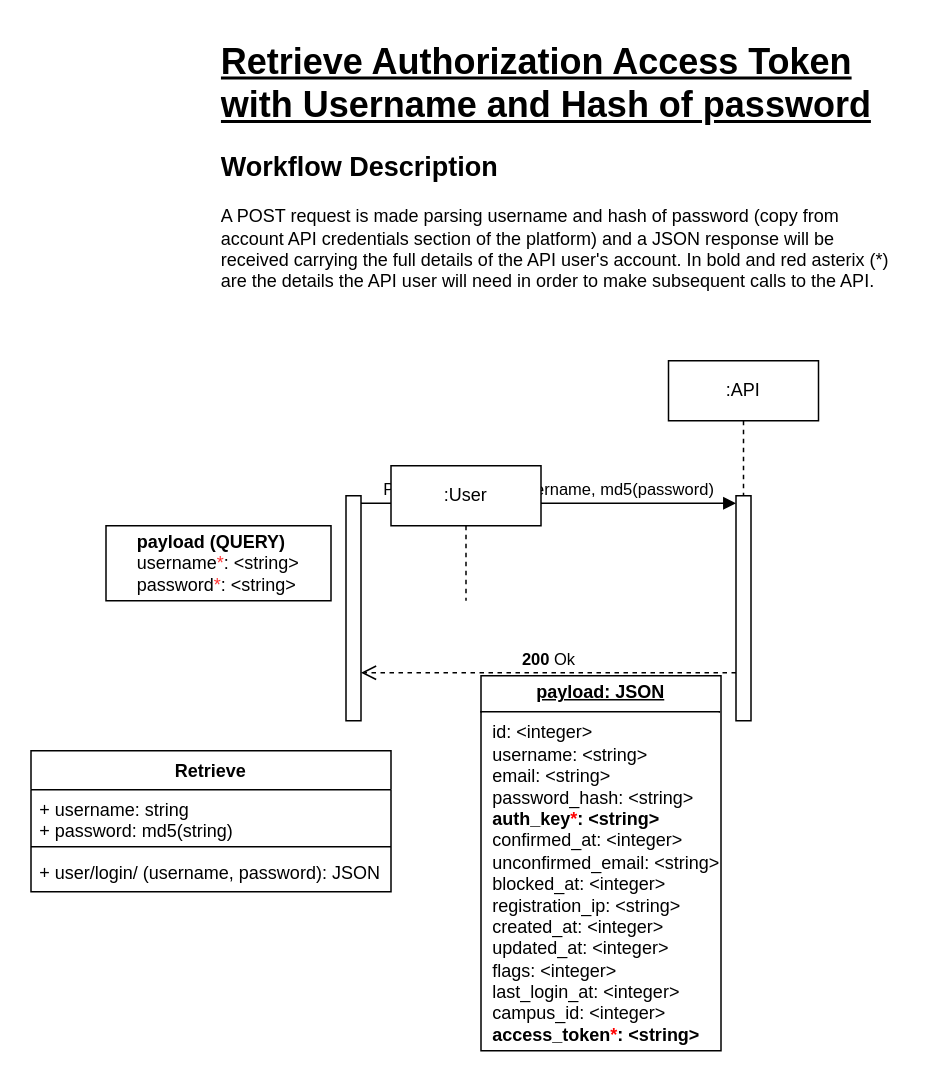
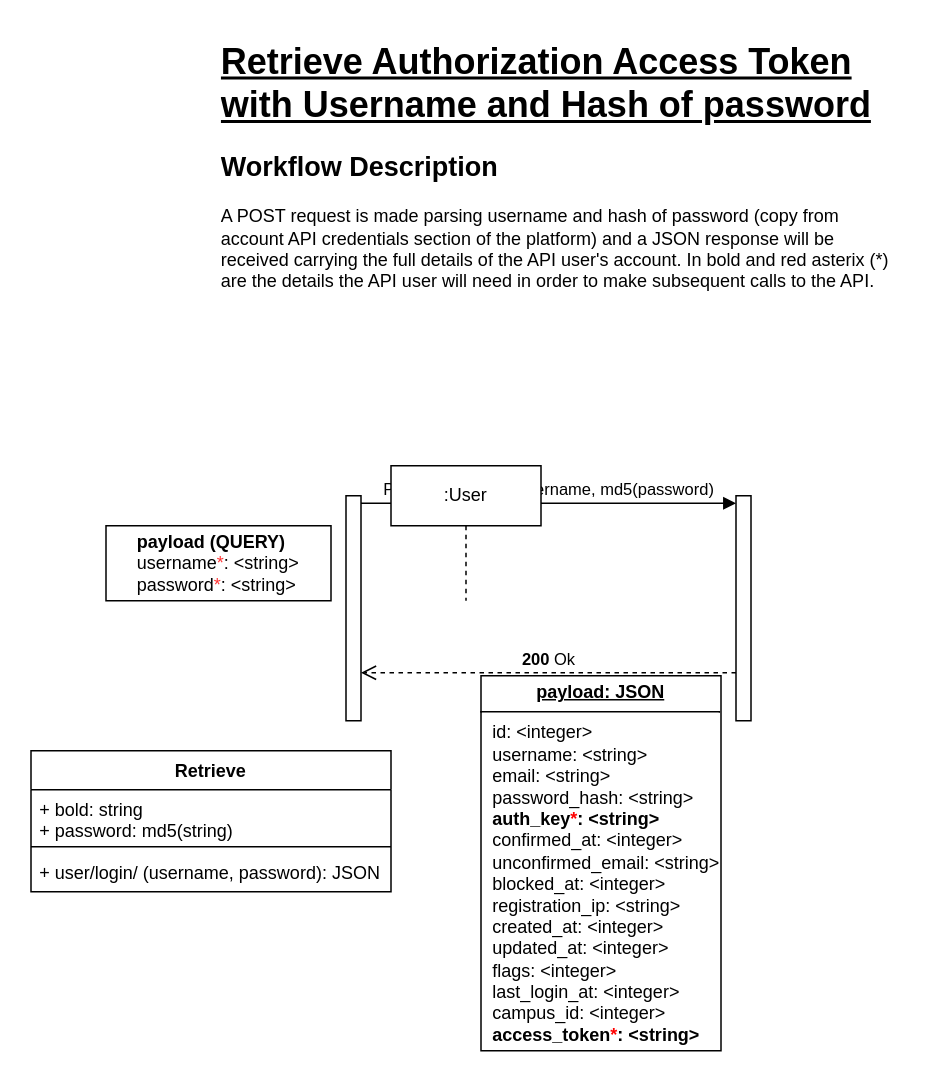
  <mxCell id="0" />
  <mxCell id="1" parent="0" />
  <mxCell id="2" value="Retrieve" style="swimlane;fontStyle=1;align=center;verticalAlign=top;childLayout=stackLayout;horizontal=1;startSize=26;horizontalStack=0;resizeParent=1;resizeParentMax=0;resizeLast=0;collapsible=1;marginBottom=0;whiteSpace=wrap;html=1;" parent="1" vertex="1"><mxGeometry x="20" y="500" width="240" height="94" as="geometry"><mxRectangle x="-30" y="340" width="70" height="30" as="alternateBounds" /></mxGeometry></mxCell>
- <mxCell id="3" value="+ username: string&lt;div&gt;+ password: md5(string)&lt;/div&gt;" style="text;strokeColor=none;fillColor=none;align=left;verticalAlign=top;spacingLeft=4;spacingRight=4;overflow=hidden;rotatable=0;points=[[0,0.5],[1,0.5]];portConstraint=eastwest;whiteSpace=wrap;html=1;" parent="2" vertex="1"><mxGeometry y="26" width="240" height="34" as="geometry" /></mxCell>
+ <mxCell id="3" value="+ bold: string&lt;div&gt;+ password: md5(string)&lt;/div&gt;" style="text;strokeColor=none;fillColor=none;align=left;verticalAlign=top;spacingLeft=4;spacingRight=4;overflow=hidden;rotatable=0;points=[[0,0.5],[1,0.5]];portConstraint=eastwest;whiteSpace=wrap;html=1;" parent="2" vertex="1"><mxGeometry y="26" width="240" height="34" as="geometry" /></mxCell>
  <mxCell id="4" value="" style="line;strokeWidth=1;fillColor=none;align=left;verticalAlign=middle;spacingTop=-1;spacingLeft=3;spacingRight=3;rotatable=0;labelPosition=right;points=[];portConstraint=eastwest;strokeColor=inherit;" parent="2" vertex="1"><mxGeometry y="60" width="240" height="8" as="geometry" /></mxCell>
  <mxCell id="5" value="+ user/login/ (username, password): JSON" style="text;strokeColor=none;fillColor=none;align=left;verticalAlign=top;spacingLeft=4;spacingRight=4;overflow=hidden;rotatable=0;points=[[0,0.5],[1,0.5]];portConstraint=eastwest;whiteSpace=wrap;html=1;" parent="2" vertex="1"><mxGeometry y="68" width="240" height="26" as="geometry" /></mxCell>
  <mxCell id="6" value="" style="html=1;points=[[0,0,0,0,5],[0,1,0,0,-5],[1,0,0,0,5],[1,1,0,0,-5]];perimeter=orthogonalPerimeter;outlineConnect=0;targetShapes=umlLifeline;portConstraint=eastwest;newEdgeStyle={&quot;curved&quot;:0,&quot;rounded&quot;:0};" parent="1" vertex="1"><mxGeometry x="490" y="330" width="10" height="150" as="geometry" /></mxCell>
  <mxCell id="7" value="POST /user/login: username, md5(password)" style="html=1;verticalAlign=bottom;endArrow=block;curved=0;rounded=0;entryX=0;entryY=0;entryDx=0;entryDy=5;" parent="1" source="9" target="6" edge="1"><mxGeometry relative="1" as="geometry"><mxPoint x="240" y="378" as="sourcePoint" /></mxGeometry></mxCell>
  <mxCell id="8" value="&lt;b&gt;200&lt;/b&gt; Ok" style="html=1;verticalAlign=bottom;endArrow=open;dashed=1;endSize=8;curved=0;rounded=0;" parent="1" source="6" edge="1"><mxGeometry relative="1" as="geometry"><mxPoint x="240" y="448" as="targetPoint" /></mxGeometry></mxCell>
  <mxCell id="9" value="" style="html=1;points=[[0,0,0,0,5],[0,1,0,0,-5],[1,0,0,0,5],[1,1,0,0,-5]];perimeter=orthogonalPerimeter;outlineConnect=0;targetShapes=umlLifeline;portConstraint=eastwest;newEdgeStyle={&quot;curved&quot;:0,&quot;rounded&quot;:0};" parent="1" vertex="1"><mxGeometry x="230" y="330" width="10" height="150" as="geometry" /></mxCell>
  <mxCell id="10" value="&lt;p style=&quot;margin:0px;margin-top:4px;text-align:center;text-decoration:underline;&quot;&gt;&lt;b&gt;payload: JSON&lt;/b&gt;&lt;/p&gt;&lt;hr size=&quot;1&quot; style=&quot;border-style:solid;&quot;&gt;&lt;p style=&quot;margin:0px;margin-left:8px;&quot;&gt;id: &amp;lt;integer&amp;gt;&lt;br&gt;username: &amp;lt;string&amp;gt;&lt;br&gt;email: &amp;lt;string&amp;gt;&lt;/p&gt;&lt;p style=&quot;margin:0px;margin-left:8px;&quot;&gt;password_hash: &amp;lt;string&amp;gt;&lt;/p&gt;&lt;p style=&quot;margin:0px;margin-left:8px;&quot;&gt;&lt;b&gt;auth_key&lt;font color=&quot;#ff0000&quot;&gt;*&lt;/font&gt;: &amp;lt;string&amp;gt;&lt;/b&gt;&lt;/p&gt;&lt;p style=&quot;margin:0px;margin-left:8px;&quot;&gt;confirmed_at: &amp;lt;integer&amp;gt;&lt;/p&gt;&lt;p style=&quot;margin:0px;margin-left:8px;&quot;&gt;unconfirmed_email: &amp;lt;string&amp;gt;&lt;/p&gt;&lt;p style=&quot;margin:0px;margin-left:8px;&quot;&gt;blocked_at: &amp;lt;integer&amp;gt;&lt;/p&gt;&lt;p style=&quot;margin:0px;margin-left:8px;&quot;&gt;registration_ip: &amp;lt;string&amp;gt;&lt;/p&gt;&lt;p style=&quot;margin:0px;margin-left:8px;&quot;&gt;created_at: &amp;lt;integer&amp;gt;&lt;/p&gt;&lt;p style=&quot;margin:0px;margin-left:8px;&quot;&gt;updated_at: &amp;lt;integer&amp;gt;&lt;/p&gt;&lt;p style=&quot;margin:0px;margin-left:8px;&quot;&gt;flags: &amp;lt;integer&amp;gt;&lt;/p&gt;&lt;p style=&quot;margin:0px;margin-left:8px;&quot;&gt;last_login_at: &amp;lt;integer&amp;gt;&lt;/p&gt;&lt;p style=&quot;margin:0px;margin-left:8px;&quot;&gt;campus_id: &amp;lt;integer&amp;gt;&lt;/p&gt;&lt;p style=&quot;margin:0px;margin-left:8px;&quot;&gt;&lt;b&gt;access_token&lt;font color=&quot;#ff0000&quot;&gt;*&lt;/font&gt;: &amp;lt;string&amp;gt;&lt;/b&gt;&lt;/p&gt;" style="verticalAlign=top;align=left;overflow=fill;html=1;whiteSpace=wrap;" parent="1" vertex="1"><mxGeometry x="320" y="450" width="160" height="250" as="geometry" /></mxCell>
  <mxCell id="11" value=":User" style="shape=umlLifeline;perimeter=lifelinePerimeter;whiteSpace=wrap;html=1;container=1;dropTarget=0;collapsible=0;recursiveResize=0;outlineConnect=0;portConstraint=eastwest;newEdgeStyle={&quot;curved&quot;:0,&quot;rounded&quot;:0};" parent="1" vertex="1"><mxGeometry x="260" y="310" width="100" height="90" as="geometry" /></mxCell>
- <mxCell id="12" value=":API" style="shape=umlLifeline;perimeter=lifelinePerimeter;whiteSpace=wrap;html=1;container=1;dropTarget=0;collapsible=0;recursiveResize=0;outlineConnect=0;portConstraint=eastwest;newEdgeStyle={&quot;curved&quot;:0,&quot;rounded&quot;:0};" parent="1" vertex="1"><mxGeometry x="445" y="240" width="100" height="90" as="geometry" /></mxCell>
  <mxCell id="13" value="&lt;div style=&quot;text-align: left;&quot;&gt;&lt;b style=&quot;background-color: initial;&quot;&gt;payload (QUERY)&lt;/b&gt;&lt;/div&gt;&lt;div style=&quot;text-align: left;&quot;&gt;username&lt;font color=&quot;#ff3333&quot;&gt;*&lt;/font&gt;: &amp;lt;string&amp;gt;&lt;/div&gt;&lt;div style=&quot;text-align: left;&quot;&gt;password&lt;font color=&quot;#ff3333&quot;&gt;*&lt;/font&gt;: &amp;lt;string&amp;gt;&lt;/div&gt;" style="html=1;whiteSpace=wrap;" parent="1" vertex="1"><mxGeometry x="70" y="350" width="150" height="50" as="geometry" /></mxCell>
  <mxCell id="14" value="&lt;h1 style=&quot;margin-top: 0px;&quot;&gt;&lt;u&gt;Retrieve Authorization Access Token with Username and Hash of password&lt;/u&gt;&lt;/h1&gt;&lt;h2 style=&quot;margin-top: 0px;&quot;&gt;Workflow Description&lt;/h2&gt;&lt;p&gt;A POST request is made parsing username and hash of password (copy from account API credentials section of the platform) and a JSON response will be received carrying the full details of the API user's account. In bold and red asterix (*) are the details the API user will need in order to make subsequent calls to the API.&lt;/p&gt;" style="text;html=1;whiteSpace=wrap;overflow=hidden;rounded=0;" vertex="1" parent="1"><mxGeometry x="145" y="20" width="450" height="200" as="geometry" /></mxCell>
